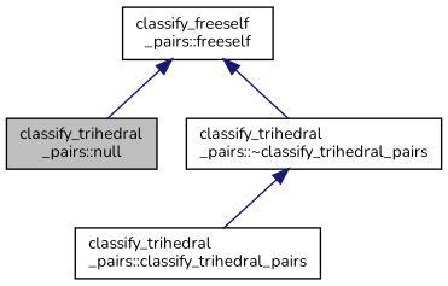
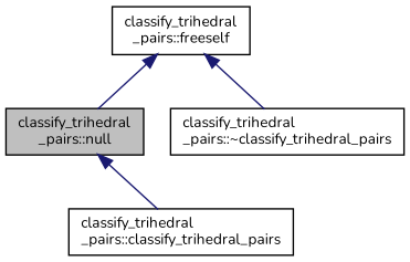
  digraph {
    fontname=Nunito
    rankdir=TB
    node [color=black fillcolor=white fontname=Nunito fontsize=10 shape=record style=filled]
    edge [color=midnightblue dir=back fontname=Nunito fontsize=10 labelfontname=Helvetica labelfontsize=10 style=solid]
    n1 [fillcolor=grey75 fontcolor=black height=0.2 label="classify_trihedral\l_pairs::null" width=0.4]
    n2 [height=0.2 label="classify_trihedral\l_pairs::classify_trihedral_pairs" width=0.4]
-   n3 [height=0.2 label="classify_freeself\l_pairs::freeself" width=0.4]
+   n3 [height=0.2 label="classify_trihedral\l_pairs::freeself" width=0.4]
    n4 [height=0.2 label="classify_trihedral\l_pairs::~classify_trihedral_pairs" width=0.4]
-   n4 -> n2
+   n1 -> n2
    n3 -> n1
    n3 -> n4
  }
